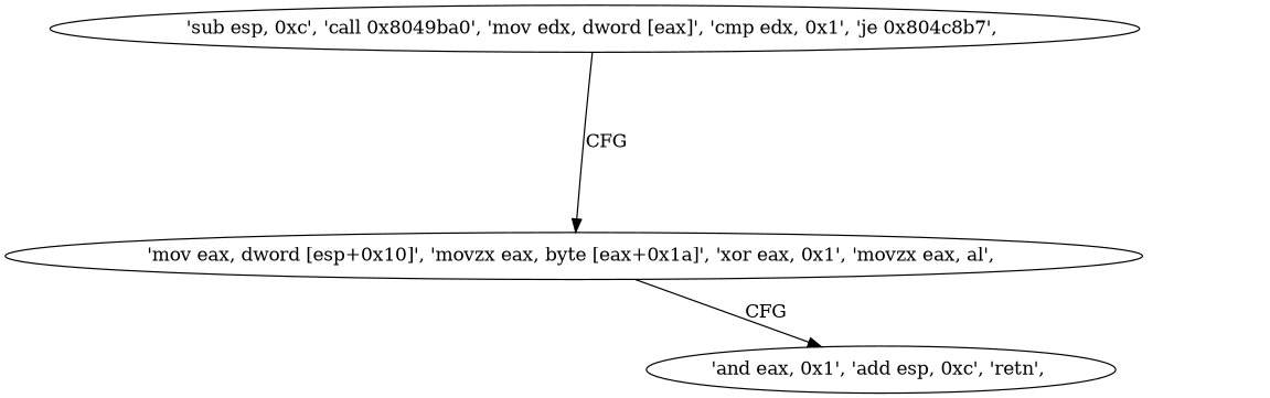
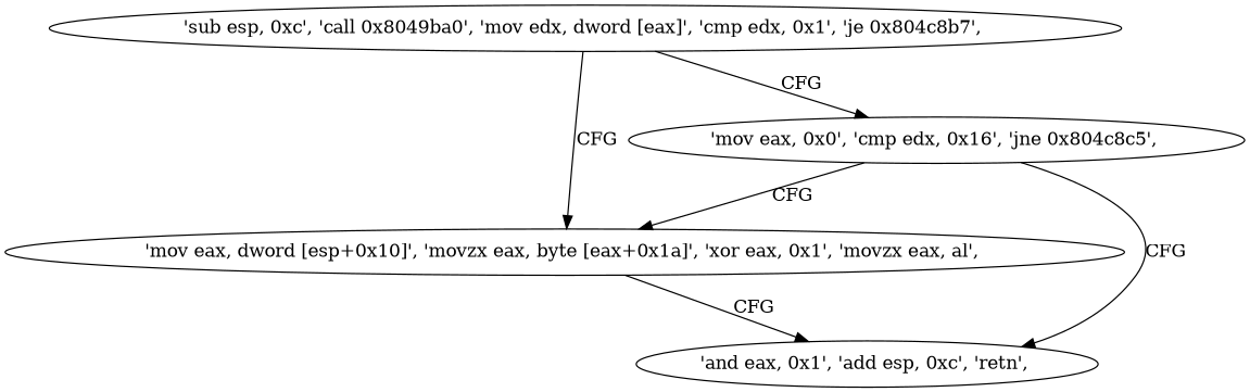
  digraph {
    n1 [label="'sub esp, 0xc', 'call 0x8049ba0', 'mov edx, dword [eax]', 'cmp edx, 0x1', 'je 0x804c8b7', "]
    n2 [label="'mov eax, dword [esp+0x10]', 'movzx eax, byte [eax+0x1a]', 'xor eax, 0x1', 'movzx eax, al', "]
+   n3 [label="'mov eax, 0x0', 'cmp edx, 0x16', 'jne 0x804c8c5', "]
    n4 [label="'and eax, 0x1', 'add esp, 0xc', 'retn', "]
    n1 -> n2 [label=CFG]
+   n1 -> n3 [label=CFG]
    n2 -> n4 [label=CFG]
+   n3 -> n2 [label=CFG]
+   n3 -> n4 [label=CFG]
  }
